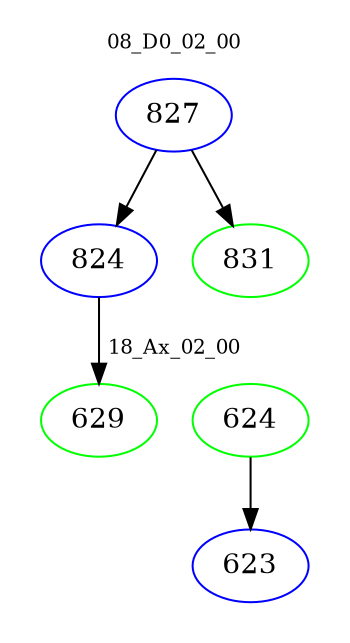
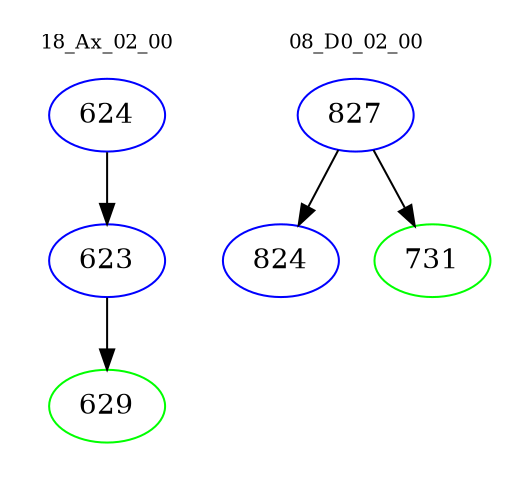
  digraph {
    node [color=blue]
    edge [color=black]
    n1 [label=623]
-   n2 [color=green label=624]
+   n2 [label=624]
    n3 [color=green label=629]
    n4 [label=827]
    n5 [label=824]
-   n6 [color=green label=831]
+   n6 [color=green label=731]
    subgraph cluster_1 {
      color=white
      fontsize=10
      label="18_Ax_02_00"
      n1
      n2
      n3
    }
    subgraph cluster_2 {
      color=white
      fontsize=10
      label="08_D0_02_00"
      n4
      n5
      n6
    }
-   n5 -> n3
+   n1 -> n3
    n2 -> n1
    n4 -> n5
    n4 -> n6
  }
